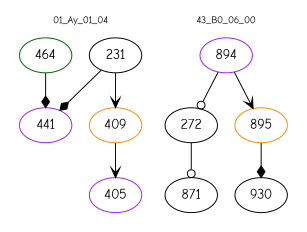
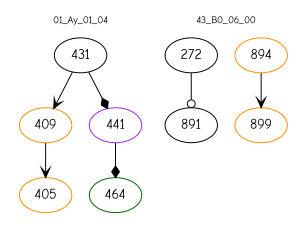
  digraph {
    fontname="Comic Neue"
    node [color=black fontname="Comic Neue"]
    edge [arrowhead=vee color=black fontname="Comic Neue"]
-   n1 [label=231]
+   n1 [label=431]
    n2 [color=darkorange label=409]
    n3 [color=purple label=441]
-   n4 [color=purple label=405]
+   n4 [color=darkorange label=405]
    n5 [color=darkgreen label=464]
-   n6 [color=purple label=894]
+   n6 [color=darkorange label=894]
    n7 [label=272]
-   n8 [color=darkorange label=895]
-   n9 [label=871]
-   n10 [label=930]
+   n8 [color=darkorange label=899]
+   n9 [label=891]
    subgraph cluster_1 {
      color=white
      fontsize=10
      label="01_Ay_01_04"
      n1
      n2
      n3
      n4
      n5
    }
    subgraph cluster_2 {
      color=white
      fontsize=10
      label="43_B0_06_00"
      n6
      n7
      n8
      n9
-     n10
    }
    n1 -> n2
    n1 -> n3 [arrowhead=diamond]
    n2 -> n4
-   n5 -> n3 [arrowhead=diamond]
-   n6 -> n7 [arrowhead=odot]
+   n3 -> n5 [arrowhead=diamond]
    n6 -> n8
    n7 -> n9 [arrowhead=odot]
-   n8 -> n10 [arrowhead=diamond]
  }
